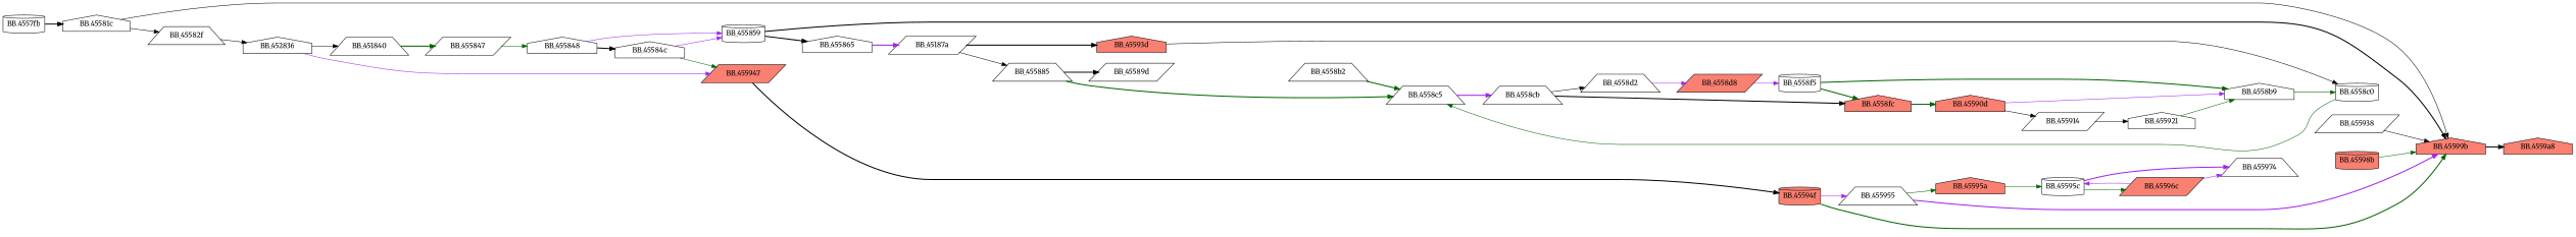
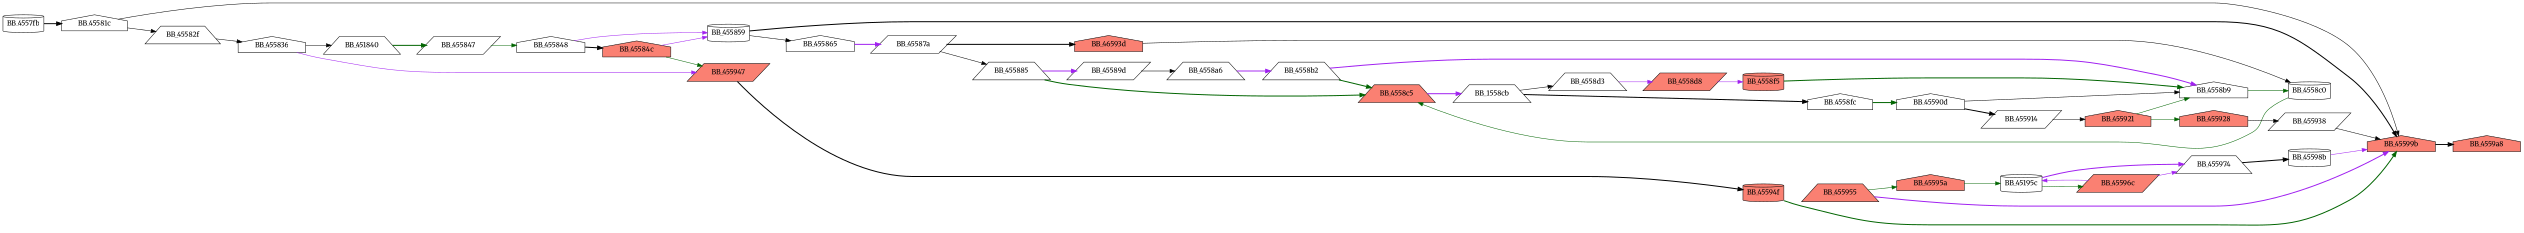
  digraph {
    fontname=Merriweather
    rankdir=LR
    node [fillcolor=white fontname=Merriweather shape=house style=filled]
    edge [color=black fontname=Merriweather style=solid]
    BB_4557fb [shape=cylinder]
    BB_45581c
    BB_45582f [shape=trapezium]
    BB_45599b [fillcolor=salmon]
-   BB_455836 [label=BB_452836]
+   BB_455836
    BB_4559a8 [fillcolor=salmon]
    n7 [label=BB_451840 shape=trapezium]
    BB_455947 [fillcolor=salmon shape=parallelogram]
    BB_455847 [shape=parallelogram]
    BB_45594f [fillcolor=salmon shape=cylinder]
    BB_455848
-   BB_455955 [shape=trapezium]
-   BB_45584c
+   BB_455955 [fillcolor=salmon shape=trapezium]
+   BB_45584c [fillcolor=salmon]
    BB_455859 [shape=cylinder]
    BB_455865
-   BB_45587a [shape=parallelogram label=BB_45187a]
+   BB_45587a [shape=parallelogram]
    BB_455885 [shape=trapezium]
-   BB_45593d [fillcolor=salmon]
+   BB_45593d [fillcolor=salmon label=BB_46593d]
    BB_45589d [shape=parallelogram]
-   BB_4558c5 [shape=trapezium]
+   BB_4558c5 [fillcolor=salmon shape=trapezium]
    BB_4558c0 [shape=cylinder]
+   BB_4558a6 [shape=trapezium]
    BB_4558b2 [shape=trapezium]
-   BB_4558cb [shape=trapezium]
+   BB_4558cb [shape=trapezium label=BB_1558cb]
    BB_4558b9
-   BB_4558d2 [shape=trapezium]
-   BB_4558fc [fillcolor=salmon]
+   BB_4558d2 [shape=trapezium label=BB_4558d3]
+   BB_4558fc
    BB_4558d8 [fillcolor=salmon shape=parallelogram]
-   BB_45590d [fillcolor=salmon]
-   BB_4558f5 [shape=cylinder]
+   BB_45590d
+   BB_4558f5 [fillcolor=salmon shape=cylinder]
    BB_455914 [shape=parallelogram]
-   BB_455921
+   BB_455921 [fillcolor=salmon]
+   BB_455928 [fillcolor=salmon]
    BB_455938 [shape=parallelogram]
    BB_45595a [fillcolor=salmon]
-   BB_45595c [shape=cylinder]
+   BB_45595c [shape=cylinder label=BB_45195c]
    BB_45596c [fillcolor=salmon shape=parallelogram]
    BB_455974 [shape=trapezium]
-   BB_45598b [fillcolor=salmon shape=cylinder]
+   BB_45598b [shape=cylinder]
    BB_4557fb -> BB_45581c [style=bold]
    BB_45581c -> BB_45582f
    BB_45581c -> BB_45599b
    BB_45582f -> BB_455836
    BB_45599b -> BB_4559a8 [style=bold]
    BB_455836 -> n7
    BB_455836 -> BB_455947 [color=purple]
    n7 -> BB_455847 [color=darkgreen style=bold]
    BB_455947 -> BB_45594f [style=bold]
    BB_455847 -> BB_455848 [color=darkgreen]
    BB_45594f -> BB_45599b [color=darkgreen style=bold]
-   BB_45594f -> BB_455955 [color=purple]
    BB_455848 -> BB_45584c [style=bold]
    BB_455848 -> BB_455859 [color=purple]
    BB_455955 -> BB_45599b [color=purple style=bold]
    BB_455955 -> BB_45595a [color=darkgreen]
    BB_45584c -> BB_455947 [color=darkgreen]
    BB_45584c -> BB_455859 [color=purple]
    BB_455859 -> BB_45599b [style=bold]
-   BB_455859 -> BB_455865 [style=bold]
+   BB_455859 -> BB_455865
    BB_455865 -> BB_45587a [color=purple style=bold]
    BB_45587a -> BB_455885
    BB_45587a -> BB_45593d [style=bold]
-   BB_455885 -> BB_45589d [style=bold]
+   BB_455885 -> BB_45589d [color=purple style=bold]
    BB_455885 -> BB_4558c5 [color=darkgreen style=bold]
    BB_45593d -> BB_4558c0
+   BB_45589d -> BB_4558a6
    BB_4558c5 -> BB_4558cb [color=purple style=bold]
    BB_4558c0 -> BB_4558c5 [color=darkgreen]
+   BB_4558a6 -> BB_4558b2 [color=purple style=bold]
    BB_4558b2 -> BB_4558c5 [color=darkgreen style=bold]
+   BB_4558b2 -> BB_4558b9 [color=purple style=bold]
    BB_4558cb -> BB_4558d2
    BB_4558cb -> BB_4558fc [style=bold]
    BB_4558b9 -> BB_4558c0 [color=darkgreen]
    BB_4558d2 -> BB_4558d8 [color=purple]
    BB_4558fc -> BB_45590d [color=darkgreen style=bold]
    BB_4558d8 -> BB_4558f5 [color=purple]
-   BB_45590d -> BB_4558b9 [color=purple]
-   BB_45590d -> BB_455914
+   BB_45590d -> BB_4558b9
+   BB_45590d -> BB_455914 [style=bold]
    BB_4558f5 -> BB_4558b9 [color=darkgreen style=bold]
-   BB_4558f5 -> BB_4558fc [color=darkgreen style=bold]
    BB_455914 -> BB_455921
    BB_455921 -> BB_4558b9 [color=darkgreen]
+   BB_455921 -> BB_455928 [color=darkgreen]
+   BB_455928 -> BB_455938
    BB_455938 -> BB_45599b
    BB_45595a -> BB_45595c [color=darkgreen]
    BB_45595c -> BB_45596c [color=darkgreen]
    BB_45595c -> BB_455974 [color=purple style=bold]
    BB_45596c -> BB_45595c [color=purple]
    BB_45596c -> BB_455974 [color=purple]
-   BB_45598b -> BB_45599b [color=darkgreen]
+   BB_455974 -> BB_45598b [style=bold]
+   BB_45598b -> BB_45599b [color=purple]
  }
